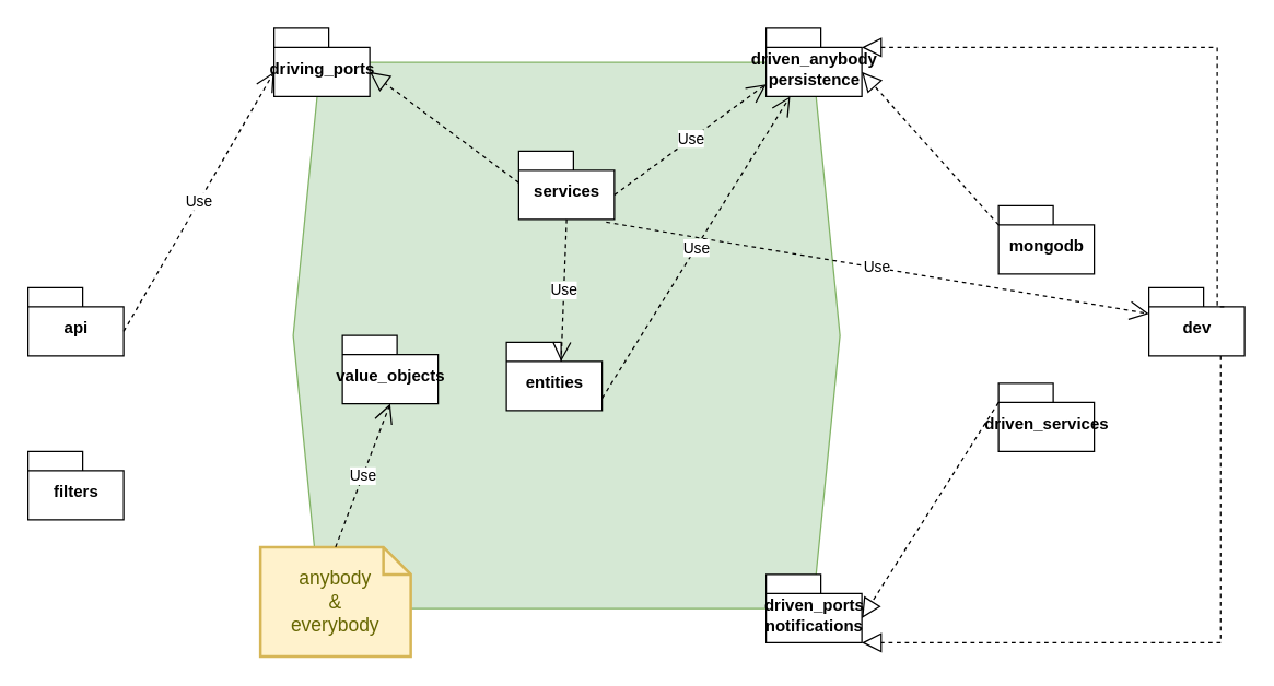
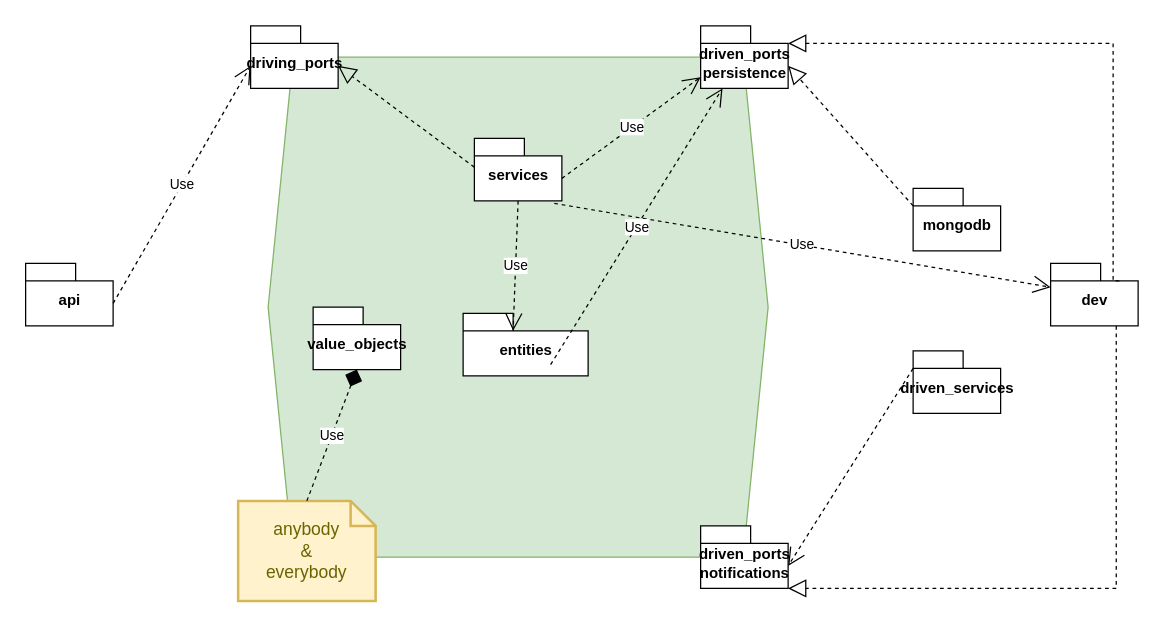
  <mxCell id="0" />
  <mxCell id="1" parent="0" />
  <mxCell id="2" value="" style="shape=hexagon;perimeter=hexagonPerimeter2;whiteSpace=wrap;html=1;fixedSize=1;fillColor=#d5e8d4;strokeColor=#82b366;" parent="1" vertex="1"><mxGeometry x="214" y="45" width="400" height="400" as="geometry" /></mxCell>
  <mxCell id="3" value="api" style="shape=folder;fontStyle=1;spacingTop=10;tabWidth=40;tabHeight=14;tabPosition=left;html=1;" parent="1" vertex="1"><mxGeometry x="20" y="210" width="70" height="50" as="geometry" /></mxCell>
  <mxCell id="4" value="driving_ports" style="shape=folder;fontStyle=1;spacingTop=10;tabWidth=40;tabHeight=14;tabPosition=left;html=1;" parent="1" vertex="1"><mxGeometry x="200" y="20" width="70" height="50" as="geometry" /></mxCell>
  <mxCell id="5" value="Use" style="endArrow=open;endSize=12;dashed=1;html=1;exitX=0;exitY=0;exitDx=70;exitDy=32;exitPerimeter=0;entryX=0;entryY=0;entryDx=0;entryDy=32;entryPerimeter=0;" parent="1" source="3" target="4" edge="1"><mxGeometry width="160" relative="1" as="geometry"><mxPoint x="440" y="180" as="sourcePoint" /><mxPoint x="600" y="180" as="targetPoint" /></mxGeometry></mxCell>
  <mxCell id="6" value="services" style="shape=folder;fontStyle=1;spacingTop=10;tabWidth=40;tabHeight=14;tabPosition=left;html=1;" parent="1" vertex="1"><mxGeometry x="379" y="110" width="70" height="50" as="geometry" /></mxCell>
- <mxCell id="7" value="entities" style="shape=folder;fontStyle=1;spacingTop=10;tabWidth=40;tabHeight=14;tabPosition=left;html=1;" parent="1" vertex="1"><mxGeometry x="370" y="250" width="70" height="50" as="geometry" /></mxCell>
+ <mxCell id="7" value="entities" style="shape=folder;fontStyle=1;spacingTop=10;tabWidth=40;tabHeight=14;tabPosition=left;html=1;" parent="1" vertex="1"><mxGeometry x="370" y="250" width="100" height="50" as="geometry" /></mxCell>
  <mxCell id="8" value="Use" style="endArrow=open;endSize=12;dashed=1;html=1;exitX=0.5;exitY=1;exitDx=0;exitDy=0;exitPerimeter=0;entryX=0;entryY=0;entryDx=40;entryDy=14;entryPerimeter=0;" parent="1" source="6" target="7" edge="1"><mxGeometry width="160" relative="1" as="geometry"><mxPoint x="440" y="270" as="sourcePoint" /><mxPoint x="600" y="270" as="targetPoint" /></mxGeometry></mxCell>
  <mxCell id="9" value="" style="endArrow=block;dashed=1;endFill=0;endSize=12;html=1;entryX=0;entryY=0;entryDx=70;entryDy=32;entryPerimeter=0;exitX=0;exitY=0;exitDx=0;exitDy=23;exitPerimeter=0;" parent="1" source="6" target="4" edge="1"><mxGeometry width="160" relative="1" as="geometry"><mxPoint x="310" y="190" as="sourcePoint" /><mxPoint x="470" y="190" as="targetPoint" /></mxGeometry></mxCell>
- <mxCell id="10" value="&lt;div&gt;driven_anybody&lt;/div&gt;&lt;div&gt;persistence&lt;/div&gt;" style="shape=folder;fontStyle=1;spacingTop=10;tabWidth=40;tabHeight=14;tabPosition=left;html=1;" parent="1" vertex="1"><mxGeometry x="560" y="20" width="70" height="50" as="geometry" /></mxCell>
+ <mxCell id="10" value="&lt;div&gt;driven_ports&lt;/div&gt;&lt;div&gt;persistence&lt;/div&gt;" style="shape=folder;fontStyle=1;spacingTop=10;tabWidth=40;tabHeight=14;tabPosition=left;html=1;" parent="1" vertex="1"><mxGeometry x="560" y="20" width="70" height="50" as="geometry" /></mxCell>
  <mxCell id="11" value="Use" style="endArrow=open;endSize=12;dashed=1;html=1;entryX=0;entryY=0;entryDx=0;entryDy=41;entryPerimeter=0;exitX=0;exitY=0;exitDx=70;exitDy=32;exitPerimeter=0;" parent="1" source="6" target="10" edge="1"><mxGeometry width="160" relative="1" as="geometry"><mxPoint x="310" y="190" as="sourcePoint" /><mxPoint x="470" y="190" as="targetPoint" /></mxGeometry></mxCell>
  <mxCell id="12" value="mongodb" style="shape=folder;fontStyle=1;spacingTop=10;tabWidth=40;tabHeight=14;tabPosition=left;html=1;" parent="1" vertex="1"><mxGeometry x="730" y="150" width="70" height="50" as="geometry" /></mxCell>
  <mxCell id="13" value="" style="endArrow=block;dashed=1;endFill=0;endSize=12;html=1;entryX=0;entryY=0;entryDx=70;entryDy=32;entryPerimeter=0;exitX=0;exitY=0;exitDx=0;exitDy=14;exitPerimeter=0;" parent="1" source="12" target="10" edge="1"><mxGeometry width="160" relative="1" as="geometry"><mxPoint x="310" y="190" as="sourcePoint" /><mxPoint x="470" y="190" as="targetPoint" /></mxGeometry></mxCell>
  <mxCell id="14" value="&lt;div&gt;driven_services&lt;/div&gt;" style="shape=folder;fontStyle=1;spacingTop=10;tabWidth=40;tabHeight=14;tabPosition=left;html=1;" parent="1" vertex="1"><mxGeometry x="730" y="280" width="70" height="50" as="geometry" /></mxCell>
  <mxCell id="15" value="&lt;div&gt;driven_ports&lt;/div&gt;&lt;div&gt;notifications&lt;/div&gt;" style="shape=folder;fontStyle=1;spacingTop=10;tabWidth=40;tabHeight=14;tabPosition=left;html=1;" parent="1" vertex="1"><mxGeometry x="560" y="420" width="70" height="50" as="geometry" /></mxCell>
  <mxCell id="16" value="Use" style="endArrow=open;endSize=12;dashed=1;html=1;exitX=0.914;exitY=1.04;exitDx=0;exitDy=0;exitPerimeter=0;" parent="1" source="6" target="22" edge="1"><mxGeometry width="160" relative="1" as="geometry"><mxPoint x="310" y="290" as="sourcePoint" /><mxPoint x="470" y="290" as="targetPoint" /></mxGeometry></mxCell>
- <mxCell id="17" value="" style="endArrow=block;dashed=1;endFill=0;endSize=12;html=1;entryX=0;entryY=0;entryDx=70;entryDy=32;entryPerimeter=0;exitX=0;exitY=0;exitDx=0;exitDy=14;exitPerimeter=0;" parent="1" source="14" target="15" edge="1"><mxGeometry width="160" relative="1" as="geometry"><mxPoint x="310" y="290" as="sourcePoint" /><mxPoint x="470" y="290" as="targetPoint" /></mxGeometry></mxCell>
+ <mxCell id="17" value="" style="endArrow=open;dashed=1;endFill=0;endSize=12;html=1;entryX=0;entryY=0;entryDx=70;entryDy=32;entryPerimeter=0;exitX=0;exitY=0;exitDx=0;exitDy=14;exitPerimeter=0;" parent="1" source="14" target="15" edge="1"><mxGeometry width="160" relative="1" as="geometry"><mxPoint x="310" y="290" as="sourcePoint" /><mxPoint x="470" y="290" as="targetPoint" /></mxGeometry></mxCell>
  <mxCell id="18" value="&lt;div&gt;value_objects&lt;/div&gt;" style="shape=folder;fontStyle=1;spacingTop=10;tabWidth=40;tabHeight=14;tabPosition=left;html=1;" parent="1" vertex="1"><mxGeometry x="250" y="245" width="70" height="50" as="geometry" /></mxCell>
  <mxCell id="19" value="&lt;div&gt;anybody&lt;/div&gt;&lt;div&gt;&amp;amp;&lt;/div&gt;&lt;div&gt;everybody&lt;br&gt;&lt;/div&gt;" style="shape=note;strokeWidth=2;fontSize=14;size=20;whiteSpace=wrap;html=1;fillColor=#fff2cc;strokeColor=#d6b656;fontColor=#666600;" parent="1" vertex="1"><mxGeometry x="190" y="400" width="110.0" height="80" as="geometry" /></mxCell>
- <mxCell id="20" value="Use" style="endArrow=open;endSize=12;dashed=1;html=1;entryX=0.5;entryY=1;entryDx=0;entryDy=0;entryPerimeter=0;exitX=0.5;exitY=0;exitDx=0;exitDy=0;exitPerimeter=0;" parent="1" source="19" target="18" edge="1"><mxGeometry width="160" relative="1" as="geometry"><mxPoint x="-20" y="430" as="sourcePoint" /><mxPoint x="140" y="430" as="targetPoint" /></mxGeometry></mxCell>
- <mxCell id="21" value="&lt;div&gt;filters&lt;/div&gt;" style="shape=folder;fontStyle=1;spacingTop=10;tabWidth=40;tabHeight=14;tabPosition=left;html=1;" parent="1" vertex="1"><mxGeometry x="20" y="330" width="70" height="50" as="geometry" /></mxCell>
+ <mxCell id="20" value="Use" style="endArrow=diamond;endSize=12;dashed=1;html=1;entryX=0.5;entryY=1;entryDx=0;entryDy=0;entryPerimeter=0;exitX=0.5;exitY=0;exitDx=0;exitDy=0;exitPerimeter=0;" parent="1" source="19" target="18" edge="1"><mxGeometry width="160" relative="1" as="geometry"><mxPoint x="-20" y="430" as="sourcePoint" /><mxPoint x="140" y="430" as="targetPoint" /></mxGeometry></mxCell>
  <mxCell id="22" value="dev" style="shape=folder;fontStyle=1;spacingTop=10;tabWidth=40;tabHeight=14;tabPosition=left;html=1;" parent="1" vertex="1"><mxGeometry x="840" y="210" width="70" height="50" as="geometry" /></mxCell>
  <mxCell id="23" value="" style="endArrow=block;dashed=1;endFill=0;endSize=12;html=1;rounded=0;edgeStyle=orthogonalEdgeStyle;entryX=0;entryY=0;entryDx=70;entryDy=14;entryPerimeter=0;exitX=0;exitY=0;exitDx=55;exitDy=14;exitPerimeter=0;" parent="1" source="22" target="10" edge="1"><mxGeometry width="160" relative="1" as="geometry"><mxPoint x="430" y="200" as="sourcePoint" /><mxPoint x="590" y="200" as="targetPoint" /><Array as="points"><mxPoint x="890" y="224" /><mxPoint x="890" y="34" /></Array></mxGeometry></mxCell>
  <mxCell id="24" value="" style="endArrow=block;dashed=1;endFill=0;endSize=12;html=1;rounded=0;edgeStyle=orthogonalEdgeStyle;entryX=0;entryY=0;entryDx=70;entryDy=50;entryPerimeter=0;exitX=0.75;exitY=1;exitDx=0;exitDy=0;exitPerimeter=0;" parent="1" source="22" target="15" edge="1"><mxGeometry width="160" relative="1" as="geometry"><mxPoint x="430" y="200" as="sourcePoint" /><mxPoint x="590" y="200" as="targetPoint" /><Array as="points"><mxPoint x="893" y="470" /></Array></mxGeometry></mxCell>
  <mxCell id="25" value="Use" style="endArrow=open;endSize=12;dashed=1;html=1;exitX=0;exitY=0;exitDx=70;exitDy=41;exitPerimeter=0;entryX=0.25;entryY=1;entryDx=0;entryDy=0;entryPerimeter=0;" parent="1" source="7" target="10" edge="1"><mxGeometry width="160" relative="1" as="geometry"><mxPoint x="380" y="220" as="sourcePoint" /><mxPoint x="540" y="220" as="targetPoint" /></mxGeometry></mxCell>
